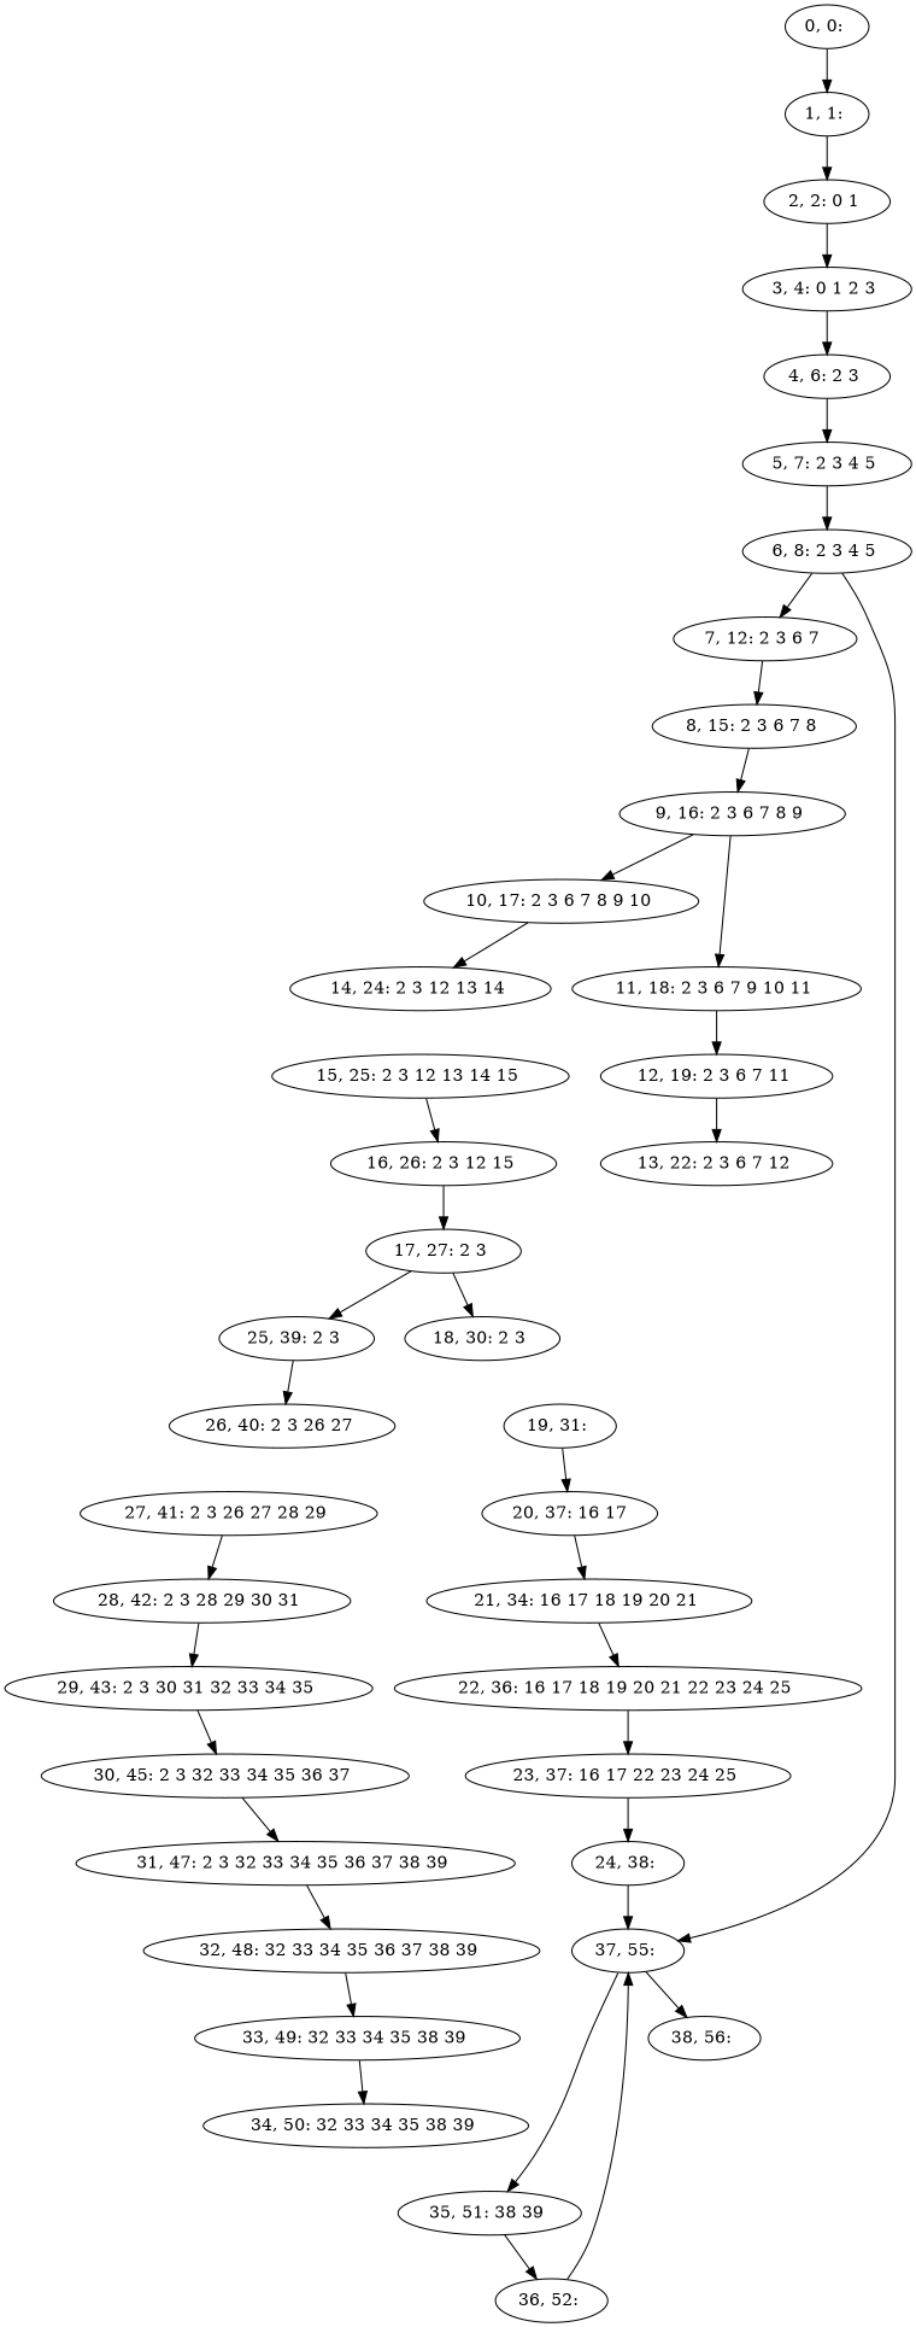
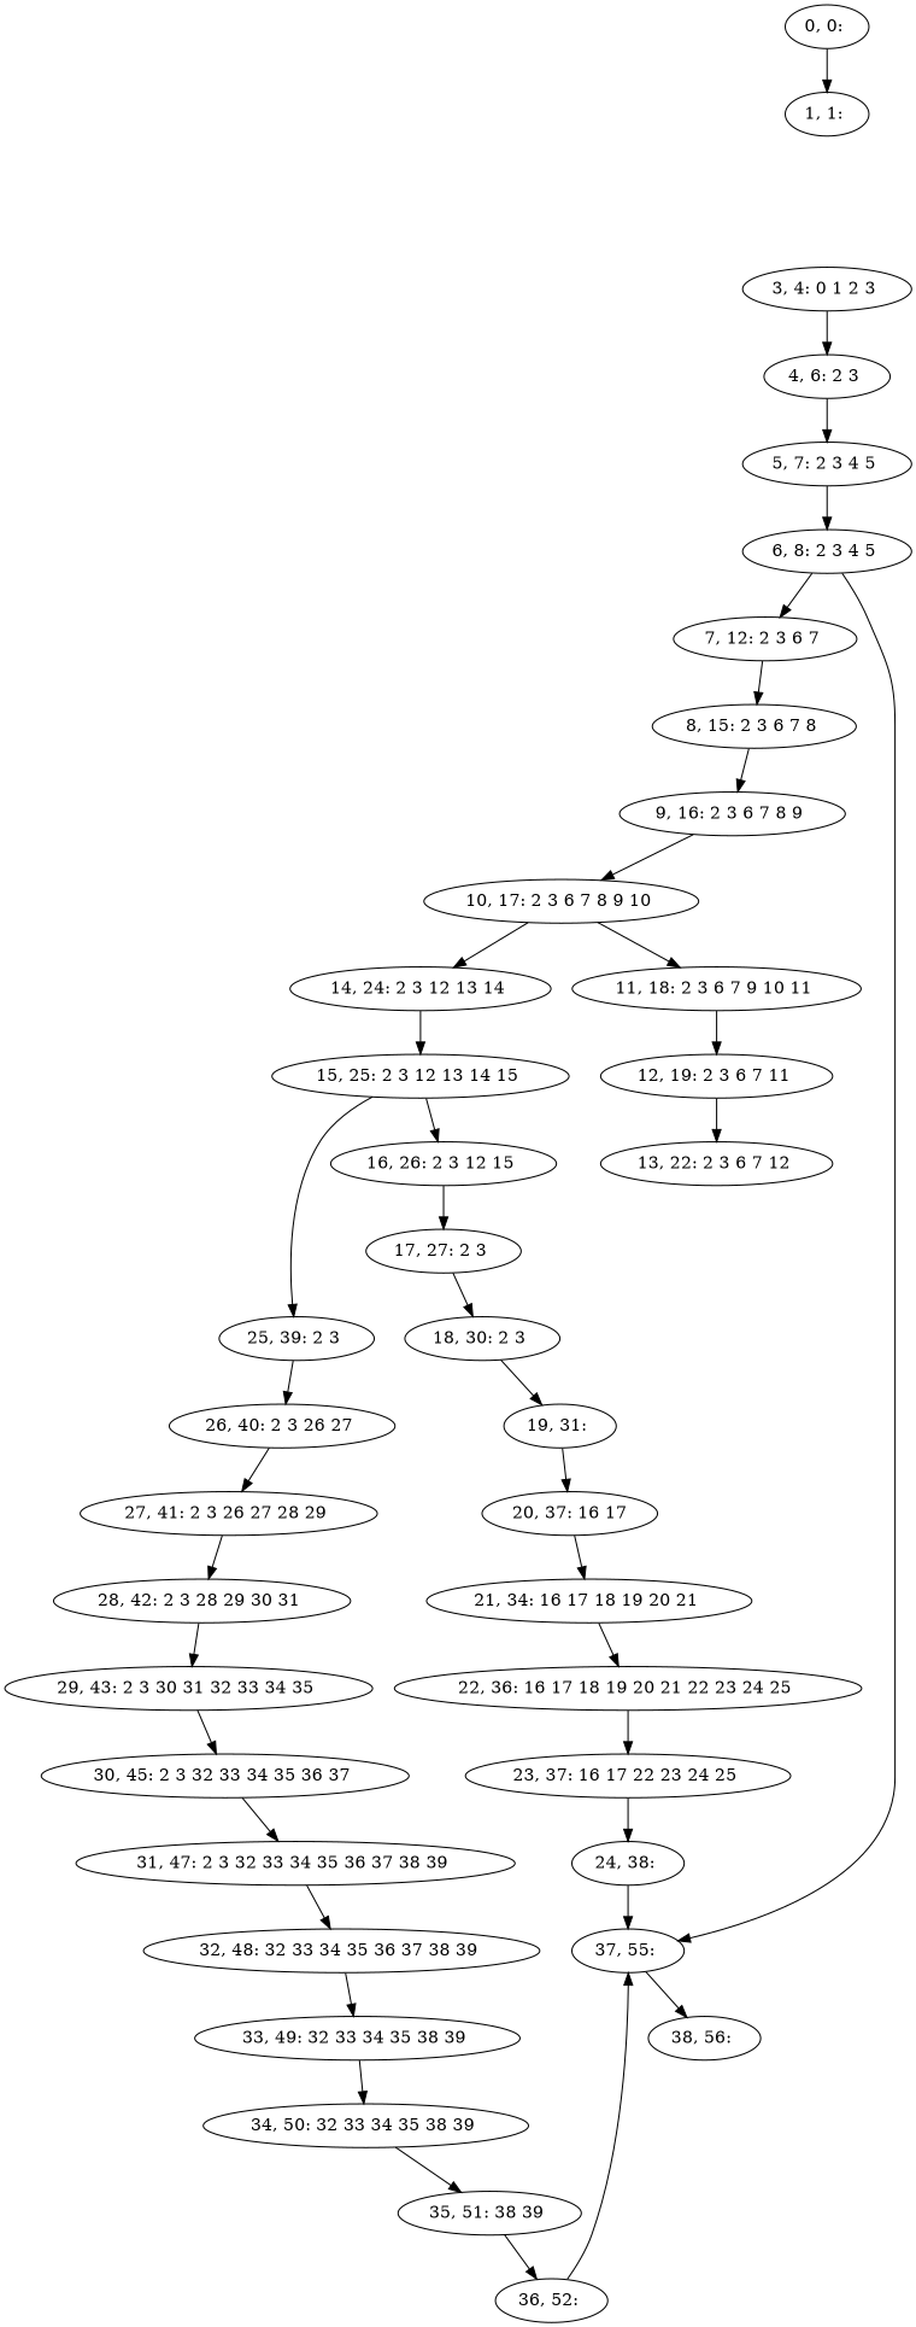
  digraph {
    n1 [label="0, 0: "]
    n2 [label="1, 1: "]
-   n3 [label="2, 2: 0 1 "]
    n4 [label="3, 4: 0 1 2 3 "]
    n5 [label="4, 6: 2 3 "]
    n6 [label="5, 7: 2 3 4 5 "]
    n7 [label="6, 8: 2 3 4 5 "]
    n8 [label="7, 12: 2 3 6 7 "]
    n9 [label="37, 55: "]
    n10 [label="8, 15: 2 3 6 7 8 "]
    n11 [label="38, 56: "]
    n12 [label="9, 16: 2 3 6 7 8 9 "]
    n13 [label="10, 17: 2 3 6 7 8 9 10 "]
    n14 [label="11, 18: 2 3 6 7 9 10 11 "]
    n15 [label="14, 24: 2 3 12 13 14 "]
    n16 [label="12, 19: 2 3 6 7 11 "]
    n17 [label="13, 22: 2 3 6 7 12 "]
    n18 [label="15, 25: 2 3 12 13 14 15 "]
    n19 [label="16, 26: 2 3 12 15 "]
    n20 [label="17, 27: 2 3 "]
    n21 [label="18, 30: 2 3 "]
    n22 [label="25, 39: 2 3 "]
    n23 [label="19, 31: "]
    n24 [label="26, 40: 2 3 26 27 "]
    n25 [label="20, 37: 16 17"]
    n26 [label="21, 34: 16 17 18 19 20 21 "]
    n27 [label="22, 36: 16 17 18 19 20 21 22 23 24 25 "]
    n28 [label="23, 37: 16 17 22 23 24 25 "]
    n29 [label="24, 38: "]
    n30 [label="27, 41: 2 3 26 27 28 29 "]
    n31 [label="28, 42: 2 3 28 29 30 31 "]
    n32 [label="29, 43: 2 3 30 31 32 33 34 35 "]
    n33 [label="30, 45: 2 3 32 33 34 35 36 37 "]
    n34 [label="31, 47: 2 3 32 33 34 35 36 37 38 39 "]
    n35 [label="32, 48: 32 33 34 35 36 37 38 39 "]
    n36 [label="33, 49: 32 33 34 35 38 39 "]
    n37 [label="34, 50: 32 33 34 35 38 39 "]
    n38 [label="35, 51: 38 39 "]
    n39 [label="36, 52: "]
    n1 -> n2
-   n2 -> n3
-   n3 -> n4
    n4 -> n5
    n5 -> n6
    n6 -> n7
    n7 -> n8
    n7 -> n9
    n8 -> n10
    n9 -> n11
    n10 -> n12
    n12 -> n13
-   n12 -> n14
+   n13 -> n14
    n13 -> n15
    n14 -> n16
+   n15 -> n18
    n16 -> n17
    n18 -> n19
    n19 -> n20
    n20 -> n21
-   n20 -> n22
+   n18 -> n22
+   n21 -> n23
    n22 -> n24
    n23 -> n25
+   n24 -> n30
    n25 -> n26
    n26 -> n27
    n27 -> n28
    n28 -> n29
    n29 -> n9
    n30 -> n31
    n31 -> n32
    n32 -> n33
    n33 -> n34
    n34 -> n35
    n35 -> n36
    n36 -> n37
-   n9 -> n38
+   n37 -> n38
    n38 -> n39
    n39 -> n9
  }
